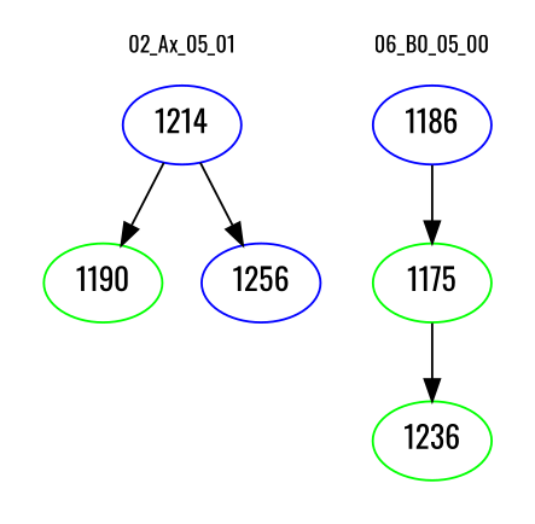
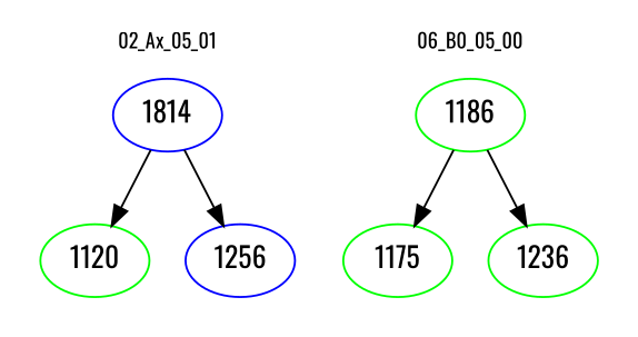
  digraph {
    fontname=Oswald
    node [color=blue fontname=Oswald]
    edge [color=black fontname=Oswald]
-   n1 [label=1214]
-   n2 [color=green label=1190]
+   n1 [label=1814]
+   n2 [color=green label=1120]
    n3 [label=1256]
-   n4 [label=1186]
+   n4 [color=green label=1186]
    n5 [color=green label=1175]
    n6 [color=green label=1236]
    subgraph cluster_1 {
      color=white
      fontsize=10
      label="02_Ax_05_01"
      n1
      n2
      n3
    }
    subgraph cluster_2 {
      color=white
      fontsize=10
      label="06_B0_05_00"
      n4
      n5
      n6
    }
    n1 -> n2
    n1 -> n3
    n4 -> n5
-   n5 -> n6
+   n4 -> n6
  }
